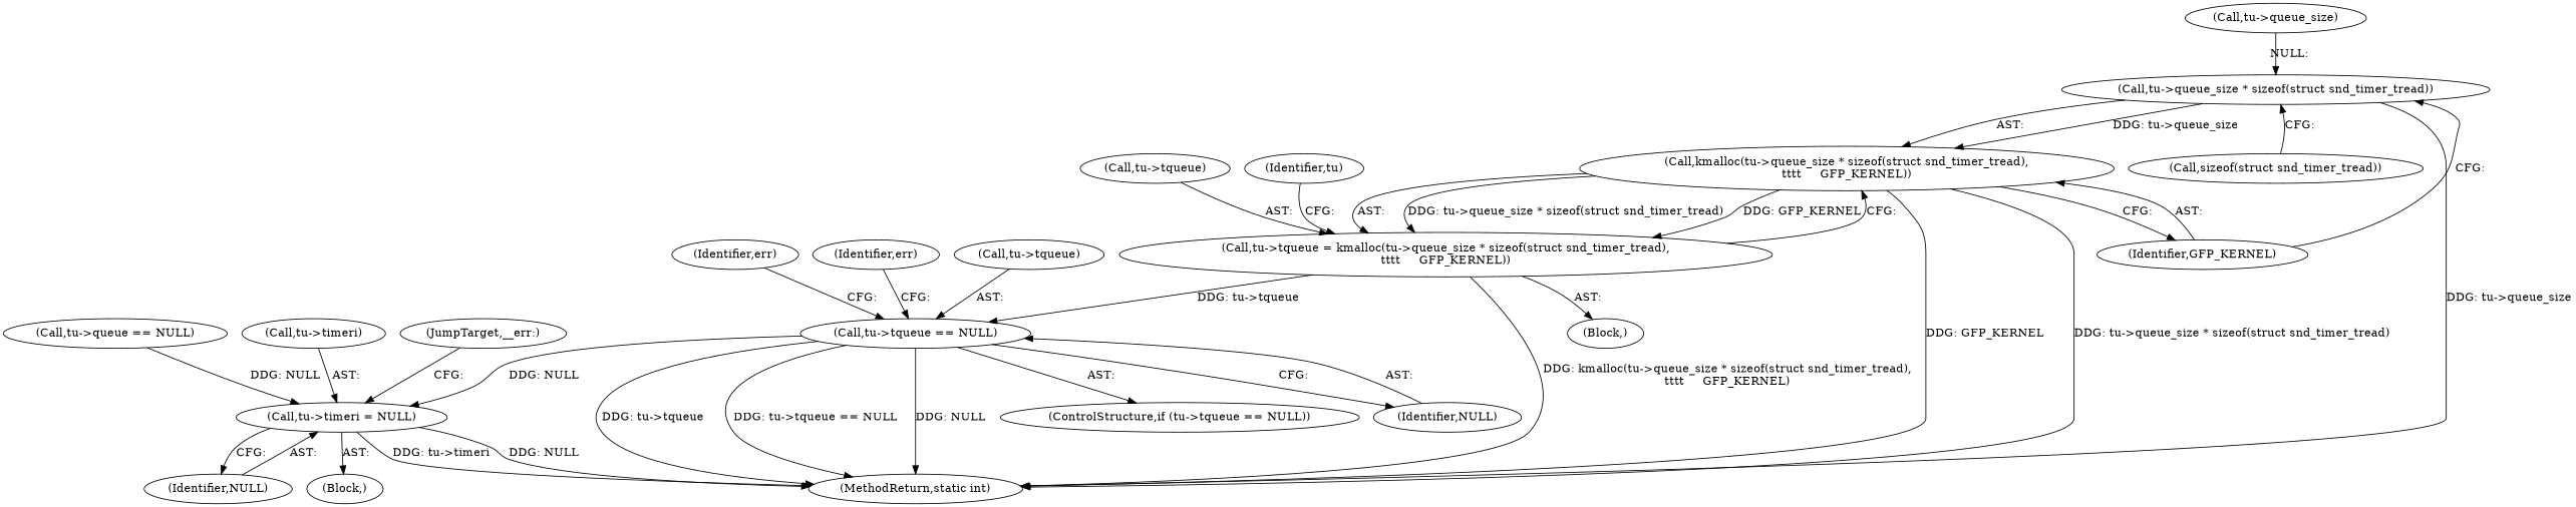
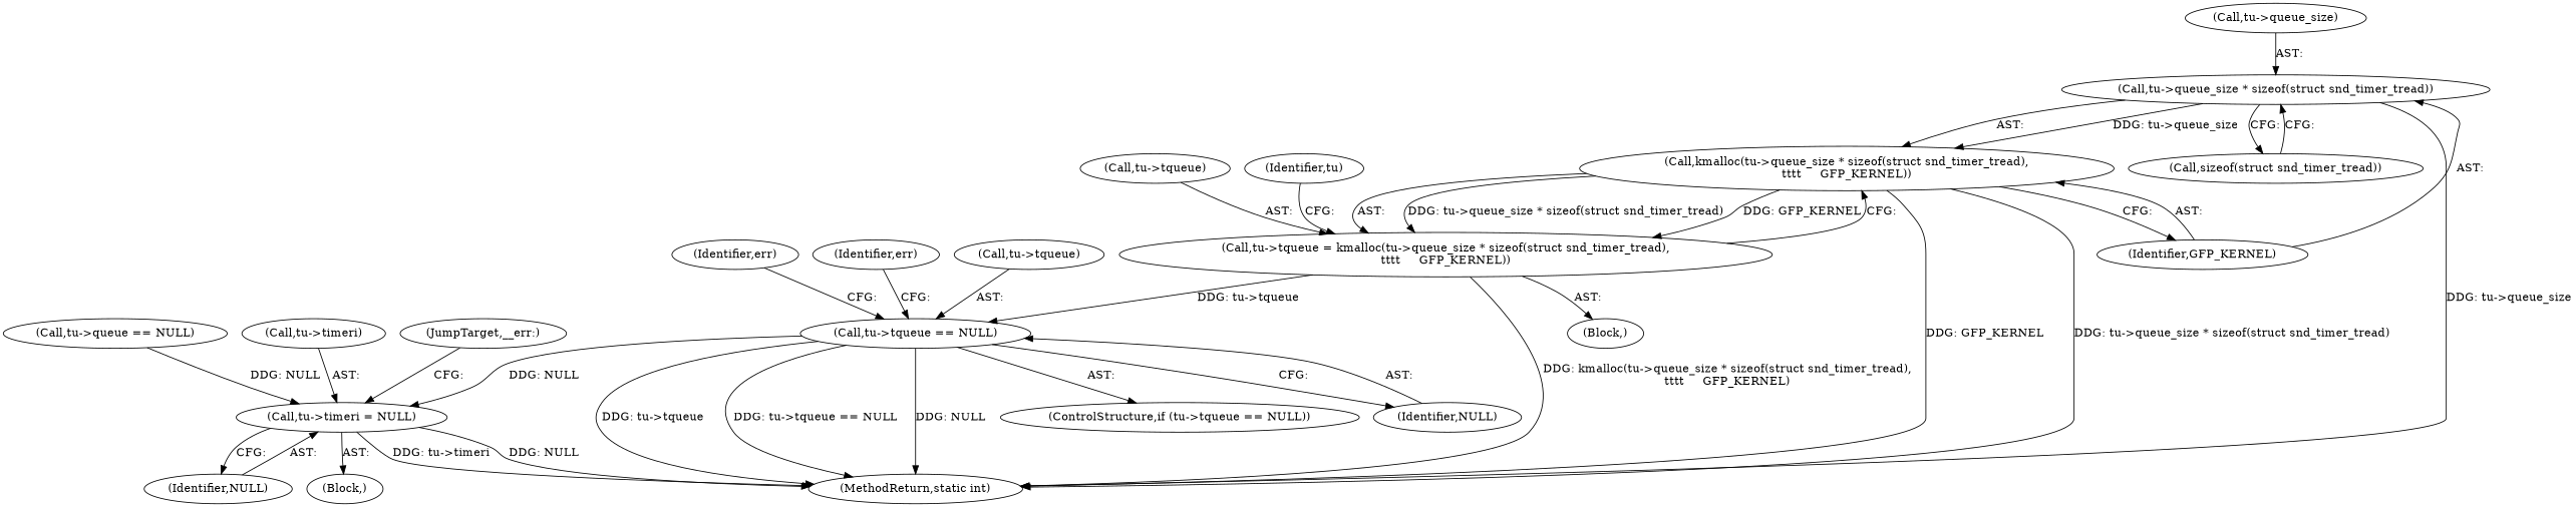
  digraph {
    n1 [label="(Call,tu->queue_size * sizeof(struct snd_timer_tread))"]
    n2 [label="(Call,kmalloc(tu->queue_size * sizeof(struct snd_timer_tread),\n\t\t\t\t     GFP_KERNEL))"]
    n3 [label="(Call,sizeof(struct snd_timer_tread))"]
    n4 [label="(MethodReturn,static int)"]
    n5 [label="(Call,tu->tqueue = kmalloc(tu->queue_size * sizeof(struct snd_timer_tread),\n\t\t\t\t     GFP_KERNEL))"]
    n6 [label="(Identifier,GFP_KERNEL)"]
    n7 [label="(Call,tu->tqueue == NULL)"]
    n8 [label="(Block,)"]
    n9 [label="(Call,tu->timeri = NULL)"]
    n10 [label="(ControlStructure,if (tu->tqueue == NULL))"]
    n11 [label="(Identifier,NULL)"]
    n12 [label="(Identifier,NULL)"]
    n13 [label="(Block,)"]
    n14 [label="(Identifier,err)"]
    n15 [label="(Call,tu->queue_size)"]
    n16 [label="(Call,tu->tqueue)"]
    n17 [label="(Call,tu->queue == NULL)"]
    n18 [label="(Call,tu->timeri)"]
    n19 [label="(Identifier,err)"]
    n20 [label="(Identifier,tu)"]
    n21 [label="(JumpTarget,__err:)"]
    n22 [label="(Call,tu->tqueue)"]
    n1 -> n2 [label="AST: "]
    n1 -> n2 [label="DDG: tu->queue_size"]
+   n1 -> n3 [label="CFG: "]
    n1 -> n4 [label="DDG: tu->queue_size"]
    n2 -> n4 [label="DDG: GFP_KERNEL"]
    n2 -> n4 [label="DDG: tu->queue_size * sizeof(struct snd_timer_tread)"]
    n2 -> n5 [label="AST: "]
    n2 -> n5 [label="DDG: tu->queue_size * sizeof(struct snd_timer_tread)"]
    n2 -> n5 [label="DDG: GFP_KERNEL"]
    n2 -> n6 [label="CFG: "]
    n3 -> n1 [label="CFG: "]
    n5 -> n2 [label="CFG: "]
    n5 -> n4 [label="DDG: kmalloc(tu->queue_size * sizeof(struct snd_timer_tread),\n\t\t\t\t     GFP_KERNEL)"]
    n5 -> n7 [label="DDG: tu->tqueue"]
    n5 -> n8 [label="AST: "]
-   n6 -> n1 [label="CFG: "]
+   n6 -> n1 [label="AST: "]
    n6 -> n2 [label="AST: "]
    n7 -> n4 [label="DDG: tu->tqueue"]
    n7 -> n4 [label="DDG: tu->tqueue == NULL"]
    n7 -> n4 [label="DDG: NULL"]
    n7 -> n9 [label="DDG: NULL"]
    n7 -> n10 [label="AST: "]
    n7 -> n11 [label="CFG: "]
    n9 -> n4 [label="DDG: tu->timeri"]
    n9 -> n4 [label="DDG: NULL"]
    n9 -> n12 [label="CFG: "]
    n9 -> n13 [label="AST: "]
    n11 -> n7 [label="AST: "]
    n12 -> n9 [label="AST: "]
    n14 -> n7 [label="CFG: "]
-   n15 -> n1 [label="NULL: "]
+   n15 -> n1 [label="AST: "]
    n16 -> n5 [label="AST: "]
    n17 -> n9 [label="DDG: NULL"]
    n18 -> n9 [label="AST: "]
    n19 -> n7 [label="CFG: "]
    n20 -> n5 [label="CFG: "]
    n21 -> n9 [label="CFG: "]
    n22 -> n7 [label="AST: "]
  }
